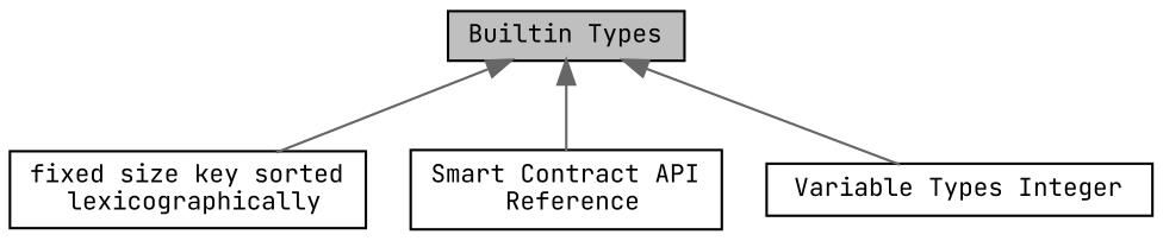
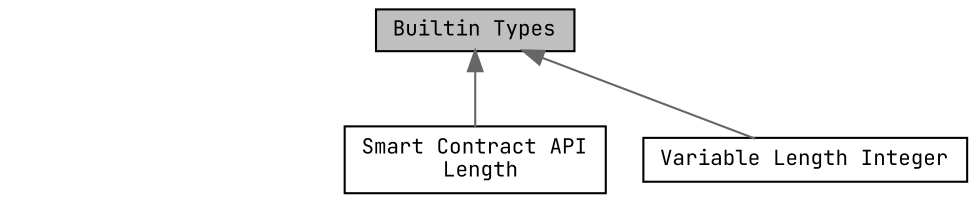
  digraph {
    fontname="JetBrains Mono"
    rankdir=TB
    node [color=black fillcolor=white fontname="JetBrains Mono" fontsize=10 shape=record style=filled]
    edge [color=gray40 dir=back fontname="JetBrains Mono" fontsize=10 labelfontname=Helvetica labelfontsize=10 shape=plaintext style=solid]
-   n1 [height=0.2 label="fixed size key sorted\l lexicographically" width=0.4]
-   n2 [height=0.2 label="Smart Contract API\l Reference" width=0.4]
+   n2 [height=0.2 label="Smart Contract API\l Length" width=0.4]
    n3 [fillcolor=grey75 fontcolor=black height=0.2 label="Builtin Types" width=0.4]
-   n4 [height=0.2 label="Variable Types Integer" width=0.4]
-   n3 -> n1
+   n4 [height=0.2 label="Variable Length Integer" width=0.4]
    n3 -> n2
    n3 -> n4
  }
